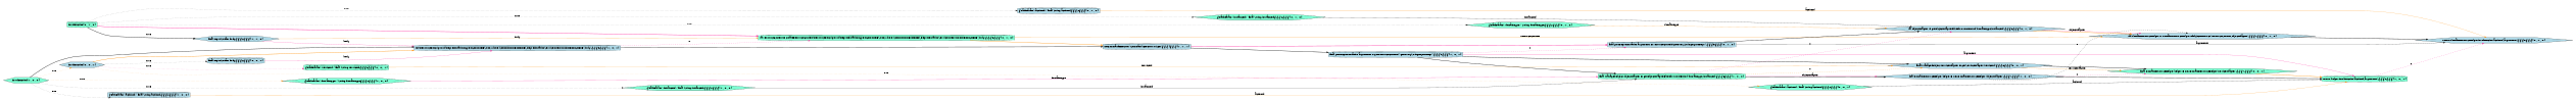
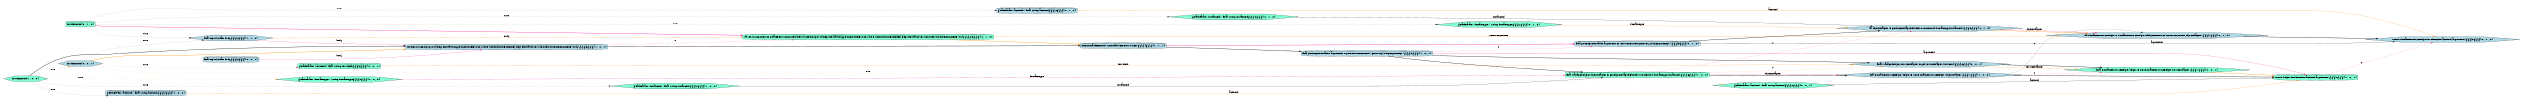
  digraph {
    rankdir=LR
    node [fillcolor=lightblue shape=hexagon style=filled]
    edge [color=black style=solid]
    n1 [fillcolor=aquamarine label="invokeAction['0', '1', '0']" shape=cylinder]
    n2 [fillcolor=aquamarine label="val resourceContext = createResourceContext(ResourceDescriptor.of(RepresentationType.ACTION_RESULT,Where.STANDALONE_TABLES,RepresentationService.Intent.NOT_APPLICABLE),body)@@@3@@@['0', '1', '0']" shape=cylinder]
    n3 [label="final InputStream body@@@2@@@['1', '1', '0']"]
    n4 [label="@PathParam(\"actionId\") final String actionId@@@2@@@['0', '1', '0']" shape=cylinder]
    n5 [fillcolor=aquamarine label="@PathParam(\"instanceId\") final String instanceId@@@2@@@['0', '1', '0']"]
    n6 [fillcolor=aquamarine label="@PathParam(\"domainType\") String domainType@@@2@@@['0', '1', '0']"]
    n7 [label="setCommandExecutor(Command.Executor.USER)@@@4@@@['1', '1', '1']" shape=cylinder]
    n8 [label="val domainResourceHelper = DomainResourceHelper.ofObjectResource(resourceContext,objectAdapter)@@@7@@@['0', '1', '0']"]
    n9 [label="init(ResourceDescriptor.of(RepresentationType.ACTION_RESULT,Where.STANDALONE_TABLES,RepresentationService.Intent.NOT_APPLICABLE),body)@@@3@@@['1', '0', '1']" shape=cylinder]
    n10 [label="return domainResourceHelper.invokeAction(actionId,arguments)@@@8@@@['0', '1', '0']"]
    n11 [label="val objectAdapter = getObjectAdapterElseThrowNotFound(domainType,instanceId)@@@6@@@['0', '1', '0']"]
    n12 [fillcolor=aquamarine label="invokeAction['1', '0', '0']"]
    n13 [label="@PathParam(\"actionId\") final String actionId@@@2@@@['1', '0', '0']" shape=cylinder]
    n14 [fillcolor=aquamarine label="@PathParam(\"domainType\") String domainType@@@2@@@['1', '0', '0']"]
    n15 [fillcolor=aquamarine label="@PathParam(\"instanceId\") final String instanceId@@@2@@@['1', '0', '0']"]
    n16 [label="invokeAction['0', '0', '1']"]
    n17 [fillcolor=aquamarine label="return helper.invokeAction(actionId,arguments)@@@8@@@['1', '0', '1']" shape=cylinder]
    n18 [fillcolor=aquamarine label="final ManagedObject objectAdapter = getObjectAdapterElseThrowNotFound(domainType,instanceId)@@@6@@@['1', '0', '0']" shape=cylinder]
    n19 [label="final InputStream body@@@2@@@['0', '0', '1']" shape=cylinder]
    n20 [label="final JsonRepresentation arguments = getResourceContext().getQueryStringAsJsonRepr()@@@5@@@['1', '0', '1']" shape=cylinder]
    n21 [label="final JsonRepresentation arguments = resourceContext.getQueryStringAsJsonRepr()@@@5@@@['0', '1', '0']" shape=cylinder]
    n22 [label="final ManagedObject serviceAdapter = getServiceAdapter(serviceId)@@@6@@@['0', '0', '1']"]
    n23 [label="final DomainResourceHelper helper = newDomainResourceHelper(objectAdapter)@@@7@@@['1', '0', '0']"]
    n24 [fillcolor=aquamarine label="final DomainResourceHelper helper = newDomainResourceHelper(serviceAdapter)@@@7@@@['0', '0', '1']"]
    n25 [fillcolor=aquamarine label="@PathParam(\"actionId\") final String actionId@@@2@@@['0', '0', '1']"]
    n26 [fillcolor=aquamarine label="@PathParam(\"serviceId\") final String serviceId@@@2@@@['0', '0', '1']" shape=cylinder]
    n1 -> n2 [color=deeppink style=bold]
-   n1 -> n3 [label=true style=bold]
+   n1 -> n3 [label=true style=dotted]
    n1 -> n4 [label=true style=dotted]
    n1 -> n5 [label=true style=dotted]
    n1 -> n6 [label=true style=dotted]
    n2 -> n7 [color=darkorange style=bold]
    n2 -> n8 [color=darkorange label=resourceContext]
    n3 -> n2 [color=darkorange label=body]
    n3 -> n9 [color=deeppink label=body]
    n4 -> n10 [color=darkorange label=actionId]
    n5 -> n11 [label=instanceId]
    n6 -> n11 [color=darkorange label=domainType]
    n7 -> n20 [style=bold]
    n7 -> n21 [color=deeppink style=bold]
    n8 -> n10 [style=bold]
    n9 -> n2 [color=deeppink label=0 style=dashed]
    n9 -> n7 [style=bold]
    n11 -> n8 [color=deeppink label=objectAdapter]
    n11 -> n8 [color=darkorange style=bold]
    n12 -> n9 [style=bold]
    n12 -> n13 [label=true style=dotted]
    n12 -> n14 [color=darkorange label=true style=dotted]
    n12 -> n15 [label=true style=dotted]
    n12 -> n16 [color=darkorange label=true style=dotted]
    n13 -> n17 [color=darkorange label=actionId]
    n14 -> n18 [color=deeppink label=domainType]
    n15 -> n18 [label=instanceId]
    n16 -> n9 [color=darkorange style=bold]
-   n16 -> n19 [label=true style=dotted]
+   n16 -> n3 [label=true style=dotted]
    n16 -> n25 [color=darkorange label=true style=dotted]
    n16 -> n26 [color=deeppink label=true style=dotted]
    n17 -> n10 [color=deeppink label=0 style=dashed]
    n18 -> n11 [color=deeppink label=0 style=dashed]
    n18 -> n22 [color=darkorange label=0 style=dashed]
    n18 -> n23 [color=deeppink label=objectAdapter]
    n18 -> n23 [style=bold]
    n19 -> n9 [color=deeppink label=body]
    n20 -> n17 [color=deeppink label=arguments]
    n20 -> n18 [style=bold]
    n20 -> n21 [color=deeppink label=0 style=dashed]
    n20 -> n22 [style=bold]
    n21 -> n10 [label=arguments]
    n21 -> n11 [style=bold]
    n22 -> n24 [color=darkorange label=serviceAdapter]
    n22 -> n24 [style=bold]
    n23 -> n8 [label=0 style=dashed]
    n23 -> n17 [style=bold]
    n23 -> n24 [color=deeppink label=0 style=dashed]
    n24 -> n17 [color=darkorange style=bold]
    n25 -> n17 [label=actionId]
    n26 -> n22 [color=darkorange label=serviceId]
  }
